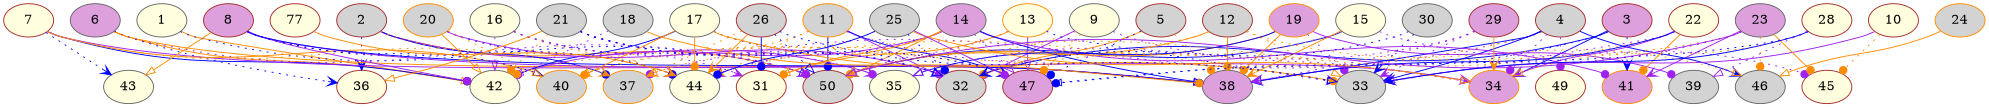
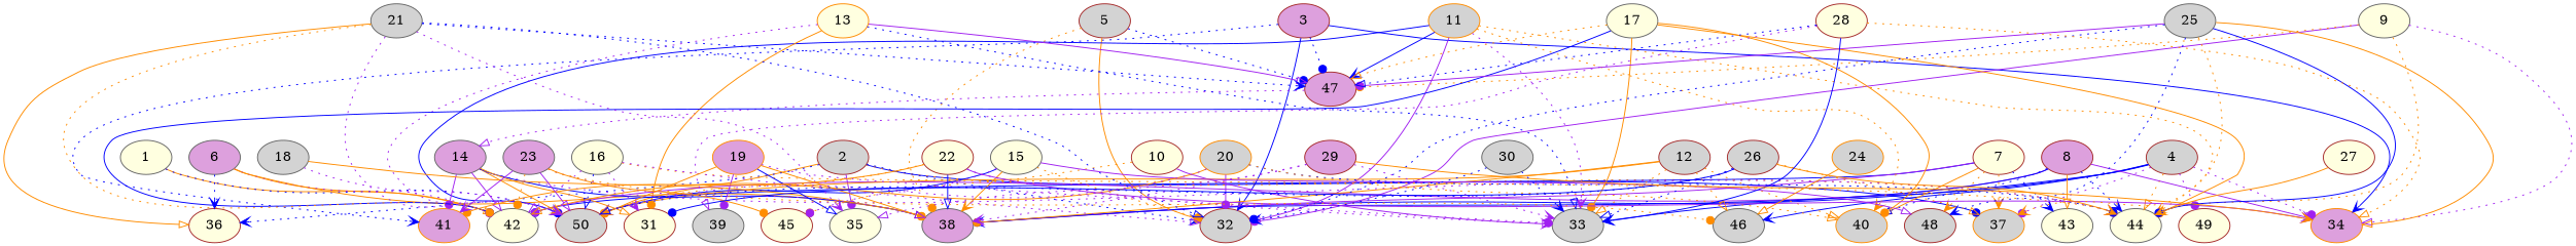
  digraph {
    node [alpha=0.11 color=brown fillcolor=lightgrey style=filled]
    edge [arrowhead=dot color=darkorange style=dotted]
    1 [color=gray40 expect_size=17742848 fillcolor=lightyellow]
    42 [alpha=0.04 color=gray40 expect_size=39728128 fillcolor=lightyellow]
    50 [alpha=0.01 expect_size=29146112]
    2 [alpha=0.02 expect_size=14594048]
    35 [alpha=0.20 color=gray40 expect_size=23663616 fillcolor=lightyellow]
    36 [alpha=0.16 expect_size=27709440 fillcolor=lightyellow]
    37 [alpha=0.18 color=darkorange expect_size=42115072]
    44 [alpha=0.17 color=gray40 expect_size=39205888 fillcolor=lightyellow]
    3 [expect_size=22235136 fillcolor=plum]
    32 [alpha=0.14 expect_size=14944256]
    34 [alpha=0.04 color=darkorange expect_size=35039232 fillcolor=plum]
    41 [alpha=0.00 color=darkorange expect_size=40778752 fillcolor=plum]
    47 [alpha=0.09 expect_size=38156288 fillcolor=plum]
    4 [alpha=0.10 expect_size=24620032]
    33 [alpha=0.05 color=gray40 expect_size=7135232]
    38 [alpha=0.16 color=gray40 expect_size=20621312 fillcolor=plum]
    46 [alpha=0.18 color=gray40 expect_size=47861760]
    49 [alpha=0.15 expect_size=23556096 fillcolor=lightyellow]
    5 [alpha=0.02 expect_size=12760064]
    6 [alpha=0.06 color=gray40 expect_size=47365120 fillcolor=plum]
    7 [expect_size=6170624 fillcolor=lightyellow]
    40 [alpha=0.06 color=darkorange expect_size=43525120]
    43 [alpha=0.10 color=gray40 expect_size=26373120 fillcolor=lightyellow]
+   48 [alpha=0.20 expect_size=32540672]
    8 [expect_size=36704256 fillcolor=plum]
    9 [alpha=0.10 color=gray40 expect_size=37259264 fillcolor=lightyellow]
    10 [alpha=0.12 expect_size=20453376 fillcolor=lightyellow]
    45 [alpha=0.16 expect_size=48227328 fillcolor=lightyellow]
    11 [alpha=0.20 color=darkorange expect_size=11334656]
    12 [alpha=0.13 expect_size=38426624]
    13 [alpha=0.18 color=darkorange expect_size=43735040 fillcolor=lightyellow]
    31 [alpha=0.20 expect_size=41475072 fillcolor=lightyellow]
    14 [color=gray40 expect_size=22428672 fillcolor=plum]
    15 [alpha=0.12 color=gray40 expect_size=46852096 fillcolor=lightyellow]
    16 [alpha=0.05 color=gray40 expect_size=5291008 fillcolor=lightyellow]
    17 [alpha=0.12 color=gray40 expect_size=18671616 fillcolor=lightyellow]
    18 [alpha=0.04 color=gray40 expect_size=44968960]
    19 [alpha=0.06 color=darkorange expect_size=23186432 fillcolor=plum]
    39 [alpha=0.02 color=gray40 expect_size=41876480]
    20 [alpha=0.05 color=darkorange expect_size=47399936]
    21 [alpha=0.09 color=gray40 expect_size=28506112]
    22 [alpha=0.17 expect_size=27481088 fillcolor=lightyellow]
    23 [alpha=0.12 color=gray40 expect_size=12048384 fillcolor=plum]
    24 [alpha=0.15 color=darkorange expect_size=7149568]
    25 [alpha=0.02 color=gray40 expect_size=32763904]
    26 [alpha=0.06 expect_size=14169088]
-   27 [expect_size=25251840 fillcolor=lightyellow label=77]
+   27 [expect_size=25251840 fillcolor=lightyellow]
    28 [alpha=0.09 expect_size=5283840 fillcolor=lightyellow]
    29 [alpha=0.01 expect_size=15768576 fillcolor=plum]
    30 [alpha=0.19 color=gray40 expect_size=30187520]
    1 -> 42 [arrowhead=onormal style=solid]
    1 -> 50 [arrowhead=vee color=blue]
    2 -> 50 [style=solid]
    2 -> 35 [color=purple style=solid]
    2 -> 36 [arrowhead=vee color=blue]
    2 -> 37 [color=blue style=solid]
    2 -> 44
    3 -> 32 [arrowhead=vee color=blue style=solid]
    3 -> 34 [arrowhead=vee color=blue style=solid]
    3 -> 41 [arrowhead=vee color=blue]
    3 -> 47 [color=blue]
    4 -> 37 [color=purple]
    4 -> 44 [arrowhead=onormal]
    4 -> 34 [color=purple]
    4 -> 33 [arrowhead=vee color=blue style=solid]
    4 -> 38 [arrowhead=vee color=blue style=solid]
    4 -> 46 [arrowhead=vee color=blue style=solid]
    4 -> 49 [color=purple]
    5 -> 32 [style=solid]
    5 -> 47 [color=blue]
    5 -> 38
    6 -> 42 [style=solid]
    6 -> 50 [color=purple]
    6 -> 36 [arrowhead=vee color=blue]
    6 -> 38 [arrowhead=onormal style=solid]
    7 -> 42 [color=blue style=solid]
    7 -> 37 [arrowhead=vee]
    7 -> 38 [arrowhead=onormal color=purple style=solid]
    7 -> 40 [arrowhead=onormal style=solid]
    7 -> 43 [arrowhead=vee color=blue]
+   7 -> 48 [arrowhead=vee]
    8 -> 42 [color=purple style=solid]
    8 -> 44 [arrowhead=vee color=blue]
    8 -> 34 [arrowhead=vee color=purple style=solid]
    8 -> 38 [color=blue style=solid]
    8 -> 40 [arrowhead=onormal color=blue]
    8 -> 43 [arrowhead=onormal style=solid]
    9 -> 44 [arrowhead=onormal]
    9 -> 32 [color=purple style=solid]
    9 -> 34 [arrowhead=onormal color=purple]
    9 -> 47
    10 -> 33 [arrowhead=vee color=purple style=solid]
    10 -> 45
    11 -> 50 [color=blue style=solid]
    11 -> 44 [arrowhead=vee]
    11 -> 32 [arrowhead=onormal color=purple style=solid]
    11 -> 47 [arrowhead=vee color=blue style=solid]
    11 -> 33 [arrowhead=vee color=purple]
    11 -> 40 [arrowhead=vee]
    12 -> 50 [arrowhead=vee style=solid]
    12 -> 33 [arrowhead=onormal]
    12 -> 38 [style=solid]
    12 -> 46 [arrowhead=onormal]
    12 -> 40 [arrowhead=onormal]
    13 -> 50 [arrowhead=onormal color=purple]
    13 -> 47 [arrowhead=onormal color=purple style=solid]
    13 -> 33 [arrowhead=onormal color=blue]
    13 -> 31 [style=solid]
    14 -> 42 [arrowhead=onormal color=purple style=solid]
    14 -> 50 [arrowhead=vee style=solid]
    14 -> 44 [arrowhead=vee color=purple]
    14 -> 41 [color=purple style=solid]
-   14 -> 47 [arrowhead=onormal color=purple]
+   47 -> 14 [arrowhead=onormal color=purple]
    14 -> 38 [arrowhead=onormal color=blue style=solid]
    14 -> 31 [arrowhead=onormal style=solid]
    15 -> 50 [arrowhead=vee color=blue style=solid]
    15 -> 32
    15 -> 38 [arrowhead=vee style=solid]
+   15 -> 48 [arrowhead=onormal color=purple style=solid]
    15 -> 45 [color=purple]
    16 -> 42 [arrowhead=onormal color=purple]
    16 -> 50 [arrowhead=onormal color=blue]
    16 -> 44 [arrowhead=vee]
    16 -> 32 [arrowhead=onormal color=purple]
    16 -> 31 [arrowhead=vee color=purple]
    17 -> 42 [color=blue style=solid]
    17 -> 44 [style=solid]
-   17 -> 32 [arrowhead=vee color=blue]
+   2 -> 32 [arrowhead=vee color=blue]
    17 -> 47 [arrowhead=onormal]
    17 -> 33 [style=solid]
    17 -> 40 [style=solid]
    18 -> 42 [color=purple]
    18 -> 38 [style=solid]
    19 -> 50 [style=solid]
    19 -> 35 [arrowhead=onormal color=blue style=solid]
    19 -> 33 [color=purple]
    19 -> 38 [style=solid]
    19 -> 39 [color=purple style=solid]
    20 -> 42 [arrowhead=onormal style=solid]
    20 -> 50 [arrowhead=vee color=purple]
    20 -> 44 [color=blue]
    20 -> 32 [color=purple style=solid]
    20 -> 40 [arrowhead=onormal]
    21 -> 42
    21 -> 50 [arrowhead=vee color=purple]
    21 -> 35 [arrowhead=vee color=purple]
    21 -> 36 [arrowhead=onormal style=solid]
    21 -> 32 [arrowhead=onormal color=blue]
    21 -> 47 [arrowhead=vee color=blue]
    22 -> 50 [arrowhead=vee]
    22 -> 34 [arrowhead=vee color=purple style=solid]
    22 -> 41 [style=solid]
    22 -> 33 [arrowhead=onormal color=purple]
    22 -> 38 [arrowhead=onormal color=blue style=solid]
    23 -> 42
    23 -> 50 [arrowhead=onormal color=purple style=solid]
    23 -> 41 [arrowhead=vee color=purple style=solid]
    23 -> 38 [arrowhead=onormal color=purple]
    23 -> 46
    23 -> 45 [style=solid]
    24 -> 46 [arrowhead=onormal style=solid]
    25 -> 37 [arrowhead=vee]
    25 -> 44 [color=blue style=solid]
    25 -> 32 [color=blue]
    25 -> 34 [arrowhead=onormal style=solid]
    25 -> 47 [color=purple style=solid]
+   25 -> 48 [arrowhead=vee color=blue]
    26 -> 50 [arrowhead=onormal color=blue]
    26 -> 37 [arrowhead=onormal]
    26 -> 44 [arrowhead=vee style=solid]
    26 -> 33 [arrowhead=onormal color=blue]
    26 -> 31 [color=blue style=solid]
    27 -> 44 [arrowhead=vee style=solid]
    28 -> 34 [arrowhead=onormal]
    28 -> 47 [arrowhead=onormal color=blue]
    28 -> 33 [arrowhead=vee color=blue style=solid]
    28 -> 39 [arrowhead=onormal color=purple]
    29 -> 35 [arrowhead=onormal color=purple]
    29 -> 34 [arrowhead=vee style=solid]
    29 -> 33 [arrowhead=vee color=purple]
    29 -> 38 [arrowhead=vee color=purple]
    30 -> 32 [arrowhead=vee color=blue]
    30 -> 33 [arrowhead=vee color=blue]
  }
